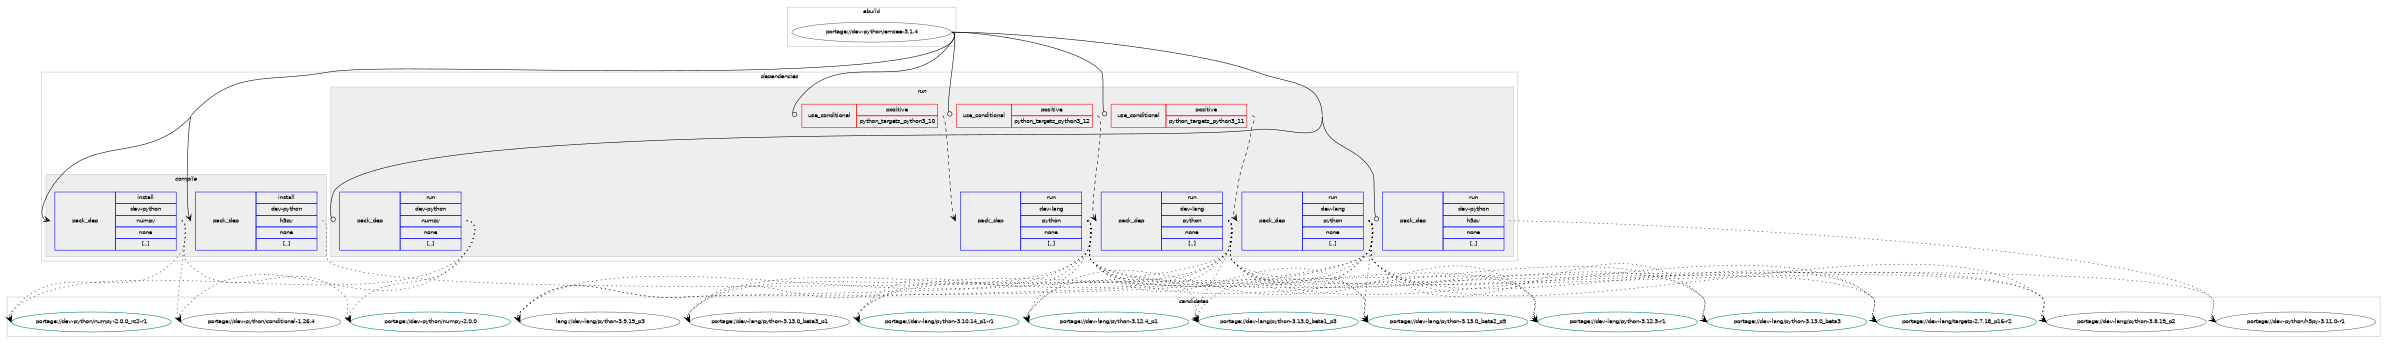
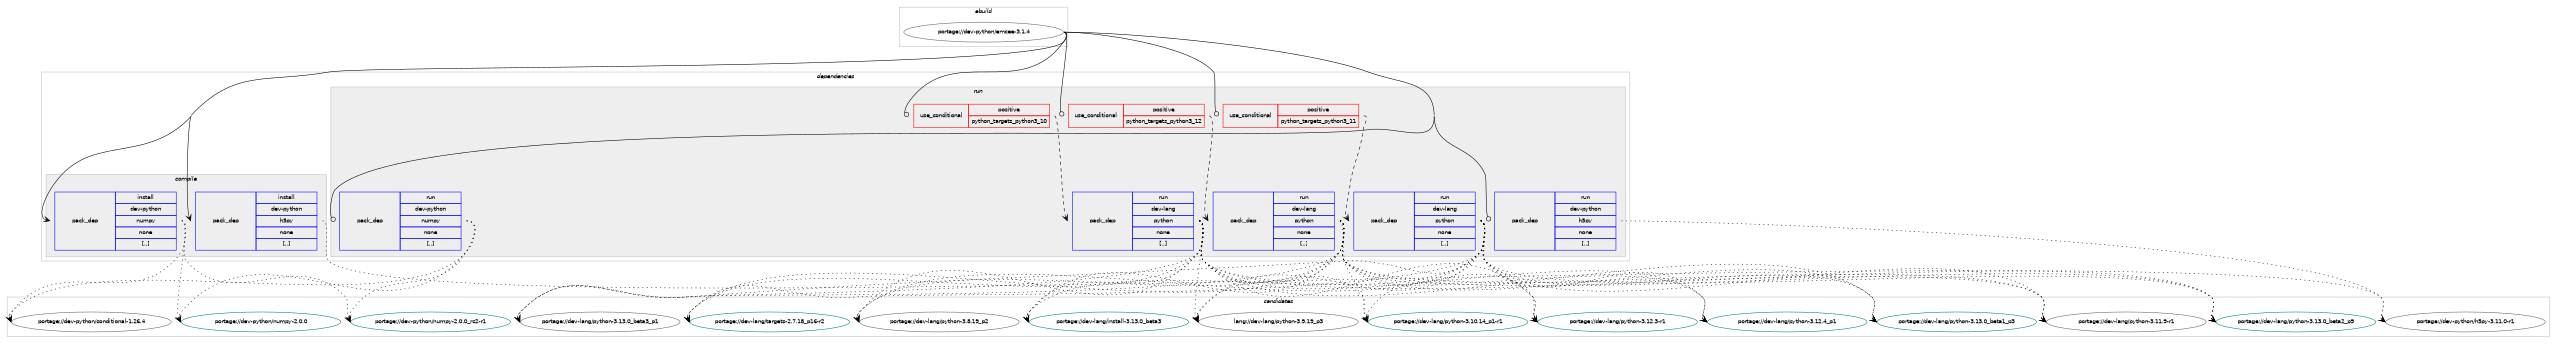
  digraph {
    compound=true
    concentrate=true
    fontname=Helvetica
    fontsize=10
    newrank=true
    rankdir=TB
    ranksep=1.5
    node [color=teal fontname=Helvetica fontsize=10]
    edge [arrowhead=vee headport=w style=dotted tailport=e weight=100]
    n1 [color=gray40 label="portage://dev-python/emcee-3.1.4" width=4]
    n2 [color=blue label=<<TABLE BORDER="0" CELLBORDER="1" CELLSPACING="0" CELLPADDING="4" WIDTH="220"><TR><TD ROWSPAN="6" CELLPADDING="30">pack_dep</TD></TR><TR><TD WIDTH="110">install</TD></TR><TR><TD>dev-python</TD></TR><TR><TD>h5py</TD></TR><TR><TD>none</TD></TR><TR><TD>[,,]</TD></TR></TABLE>> shape=none]
    n3 [color=blue label=<<TABLE BORDER="0" CELLBORDER="1" CELLSPACING="0" CELLPADDING="4" WIDTH="220"><TR><TD ROWSPAN="6" CELLPADDING="30">pack_dep</TD></TR><TR><TD WIDTH="110">install</TD></TR><TR><TD>dev-python</TD></TR><TR><TD>numpy</TD></TR><TR><TD>none</TD></TR><TR><TD>[,,]</TD></TR></TABLE>> shape=none]
    n4 [color=blue label=<<TABLE BORDER="0" CELLBORDER="1" CELLSPACING="0" CELLPADDING="4" WIDTH="220"><TR><TD ROWSPAN="6" CELLPADDING="30">pack_dep</TD></TR><TR><TD WIDTH="110">run</TD></TR><TR><TD>dev-lang</TD></TR><TR><TD>python</TD></TR><TR><TD>none</TD></TR><TR><TD>[,,]</TD></TR></TABLE>> shape=none]
    n5 [color=red label=<<TABLE BORDER="0" CELLBORDER="1" CELLSPACING="0" CELLPADDING="4"><TR><TD ROWSPAN="3" CELLPADDING="10">use_conditional</TD></TR><TR><TD>positive</TD></TR><TR><TD>python_targets_python3_10</TD></TR></TABLE>> shape=none]
    n6 [color=blue label=<<TABLE BORDER="0" CELLBORDER="1" CELLSPACING="0" CELLPADDING="4" WIDTH="220"><TR><TD ROWSPAN="6" CELLPADDING="30">pack_dep</TD></TR><TR><TD WIDTH="110">run</TD></TR><TR><TD>dev-lang</TD></TR><TR><TD>python</TD></TR><TR><TD>none</TD></TR><TR><TD>[,,]</TD></TR></TABLE>> shape=none]
    n7 [color=red label=<<TABLE BORDER="0" CELLBORDER="1" CELLSPACING="0" CELLPADDING="4"><TR><TD ROWSPAN="3" CELLPADDING="10">use_conditional</TD></TR><TR><TD>positive</TD></TR><TR><TD>python_targets_python3_11</TD></TR></TABLE>> shape=none]
    n8 [color=blue label=<<TABLE BORDER="0" CELLBORDER="1" CELLSPACING="0" CELLPADDING="4" WIDTH="220"><TR><TD ROWSPAN="6" CELLPADDING="30">pack_dep</TD></TR><TR><TD WIDTH="110">run</TD></TR><TR><TD>dev-lang</TD></TR><TR><TD>python</TD></TR><TR><TD>none</TD></TR><TR><TD>[,,]</TD></TR></TABLE>> shape=none]
    n9 [color=red label=<<TABLE BORDER="0" CELLBORDER="1" CELLSPACING="0" CELLPADDING="4"><TR><TD ROWSPAN="3" CELLPADDING="10">use_conditional</TD></TR><TR><TD>positive</TD></TR><TR><TD>python_targets_python3_12</TD></TR></TABLE>> shape=none]
    n10 [color=blue label=<<TABLE BORDER="0" CELLBORDER="1" CELLSPACING="0" CELLPADDING="4" WIDTH="220"><TR><TD ROWSPAN="6" CELLPADDING="30">pack_dep</TD></TR><TR><TD WIDTH="110">run</TD></TR><TR><TD>dev-python</TD></TR><TR><TD>h5py</TD></TR><TR><TD>none</TD></TR><TR><TD>[,,]</TD></TR></TABLE>> shape=none]
    n11 [color=blue label=<<TABLE BORDER="0" CELLBORDER="1" CELLSPACING="0" CELLPADDING="4" WIDTH="220"><TR><TD ROWSPAN="6" CELLPADDING="30">pack_dep</TD></TR><TR><TD WIDTH="110">run</TD></TR><TR><TD>dev-python</TD></TR><TR><TD>numpy</TD></TR><TR><TD>none</TD></TR><TR><TD>[,,]</TD></TR></TABLE>> shape=none]
    n12 [color=gray40 label="portage://dev-python/h5py-3.11.0-r1" width=4]
    n13 [label="portage://dev-python/numpy-2.0.0_rc2-r1" width=4]
    n14 [label="portage://dev-python/numpy-2.0.0" width=4]
    n15 [color=gray40 label="portage://dev-python/conditional-1.26.4" width=4]
    n16 [color=gray40 label="portage://dev-lang/python-3.13.0_beta3_p1" width=4]
-   n17 [label="portage://dev-lang/python-3.13.0_beta3" width=4]
+   n17 [label="portage://dev-lang/install-3.13.0_beta3" width=4]
    n18 [label="portage://dev-lang/python-3.13.0_beta2_p9" width=4]
    n19 [label="portage://dev-lang/python-3.13.0_beta1_p3" width=4]
    n20 [label="portage://dev-lang/python-3.12.4_p1" width=4]
    n21 [label="portage://dev-lang/python-3.12.3-r1" width=4]
+   n22 [color=gray40 label="portage://dev-lang/python-3.11.9-r1" width=4]
    n23 [label="portage://dev-lang/python-3.10.14_p1-r1" width=4]
    n24 [color=gray40 label="lang://dev-lang/python-3.9.19_p3" width=4]
    n25 [color=gray40 label="portage://dev-lang/python-3.8.19_p2" width=4]
    n26 [label="portage://dev-lang/targets-2.7.18_p16-r2" width=4]
    subgraph cluster_1 {
      color=gray
      label=<<i>ebuild</i>>
      rank=same
      n1
    }
    subgraph cluster_2 {
      color=gray
      label=<<i>dependencies</i>>
      subgraph cluster_3 {
        color=gray
        fillcolor="#eeeeee"
        label=<<i>compile</i>>
        style=filled
        subgraph sub_4 {
          color=gray
          fillcolor="#eeeeee"
          label=<<i>compile</i>>
          style=filled
          n2
        }
        subgraph sub_5 {
          color=gray
          fillcolor="#eeeeee"
          label=<<i>compile</i>>
          style=filled
          n3
        }
      }
      subgraph cluster_6 {
        color=gray
        fillcolor="#eeeeee"
        label=<<i>compile and run</i>>
        style=filled
      }
      subgraph cluster_7 {
        color=gray
        fillcolor="#eeeeee"
        label=<<i>run</i>>
        style=filled
        subgraph sub_8 {
          color=gray
          fillcolor="#eeeeee"
          label=<<i>run</i>>
          style=filled
          n5
          subgraph sub_9 {
            color=gray
            fillcolor="#eeeeee"
            label=<<i>run</i>>
            style=filled
            n4
          }
        }
        subgraph sub_10 {
          color=gray
          fillcolor="#eeeeee"
          label=<<i>run</i>>
          style=filled
          n7
          subgraph sub_11 {
            color=gray
            fillcolor="#eeeeee"
            label=<<i>run</i>>
            style=filled
            n6
          }
        }
        subgraph sub_12 {
          color=gray
          fillcolor="#eeeeee"
          label=<<i>run</i>>
          style=filled
          n9
          subgraph sub_13 {
            color=gray
            fillcolor="#eeeeee"
            label=<<i>run</i>>
            style=filled
            n8
          }
        }
        subgraph sub_14 {
          color=gray
          fillcolor="#eeeeee"
          label=<<i>run</i>>
          style=filled
          n10
        }
        subgraph sub_15 {
          color=gray
          fillcolor="#eeeeee"
          label=<<i>run</i>>
          style=filled
          n11
        }
      }
    }
    subgraph cluster_16 {
      color=gray
      label=<<i>candidates</i>>
      rank=same
      subgraph sub_17 {
        color=black
        label=<<i>candidates</i>>
        nodesep=1
        rank=same
        n12
      }
      subgraph sub_18 {
        color=black
        label=<<i>candidates</i>>
        nodesep=1
        rank=same
        n13
        n14
        n15
      }
      subgraph sub_19 {
        color=black
        label=<<i>candidates</i>>
        nodesep=1
        rank=same
        n16
        n17
        n18
        n19
        n20
        n21
+       n22
        n23
        n24
        n25
        n26
      }
      subgraph sub_20 {
        color=black
        label=<<i>candidates</i>>
        nodesep=1
        rank=same
        n16
        n17
        n18
        n19
        n20
        n21
+       n22
        n23
        n24
        n25
        n26
      }
      subgraph sub_21 {
        color=black
        label=<<i>candidates</i>>
        nodesep=1
        rank=same
        n16
        n17
        n18
        n19
        n20
        n21
+       n22
        n23
        n24
        n25
        n26
      }
      subgraph sub_22 {
        color=black
        label=<<i>candidates</i>>
        nodesep=1
        rank=same
        n12
      }
      subgraph sub_23 {
        color=black
        label=<<i>candidates</i>>
        nodesep=1
        rank=same
        n13
        n14
        n15
      }
    }
    n1 -> n2 [style=solid weight=20]
    n1 -> n3 [style=solid weight=20]
    n1 -> n5 [arrowhead=odot style=solid weight=20]
    n1 -> n7 [arrowhead=odot style=solid weight=20]
    n1 -> n9 [arrowhead=odot style=solid weight=20]
    n1 -> n10 [arrowhead=odot style=solid weight=20]
    n1 -> n11 [arrowhead=odot style=solid weight=20]
    n2 -> n12
    n3 -> n13
    n3 -> n14
    n3 -> n15
    n4 -> n16
    n4 -> n17
    n4 -> n18
    n4 -> n19
    n4 -> n20
    n4 -> n21
+   n4 -> n22
    n4 -> n23
    n4 -> n24
    n4 -> n25
    n4 -> n26
    n5 -> n4 [style=dashed weight=20]
    n6 -> n16
    n6 -> n17
    n6 -> n18
    n6 -> n19
    n6 -> n20
    n6 -> n21
+   n6 -> n22
    n6 -> n23
    n6 -> n24
    n6 -> n25
    n6 -> n26
    n7 -> n6 [style=dashed weight=20]
    n8 -> n16
    n8 -> n17
    n8 -> n18
    n8 -> n19
    n8 -> n20
    n8 -> n21
+   n8 -> n22
    n8 -> n23
    n8 -> n24
    n8 -> n25
    n8 -> n26
    n9 -> n8 [style=dashed weight=20]
    n10 -> n12
    n11 -> n13
    n11 -> n14
    n11 -> n15
  }
